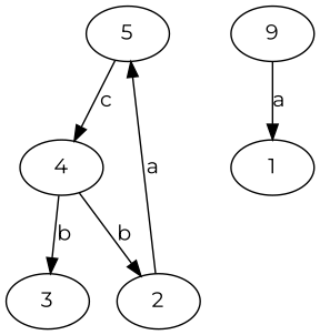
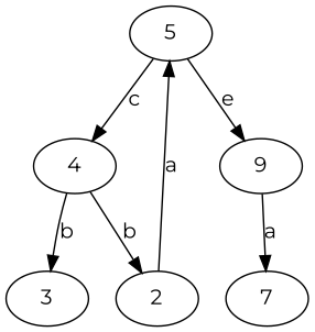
  strict digraph {
    fontname=Montserrat
    node [fontname=Montserrat]
    edge [fontname=Montserrat]
    n1 [label=5]
    4
    9
    2
    3
-   1
+   1 [label=7]
    n1 -> 4 [label=c]
+   n1 -> 9 [label=e]
    4 -> 2 [label=b]
    4 -> 3 [label=b]
    9 -> 1 [label=a]
    2 -> n1 [label=a]
  }
